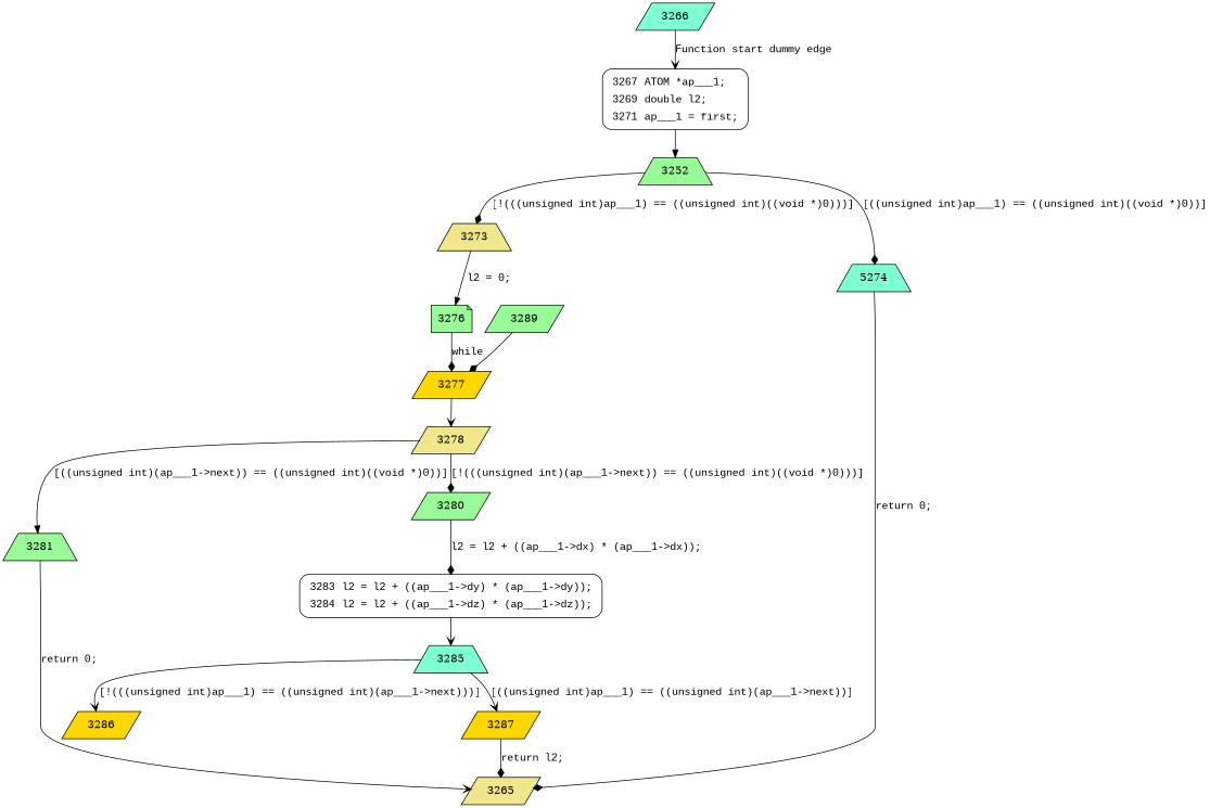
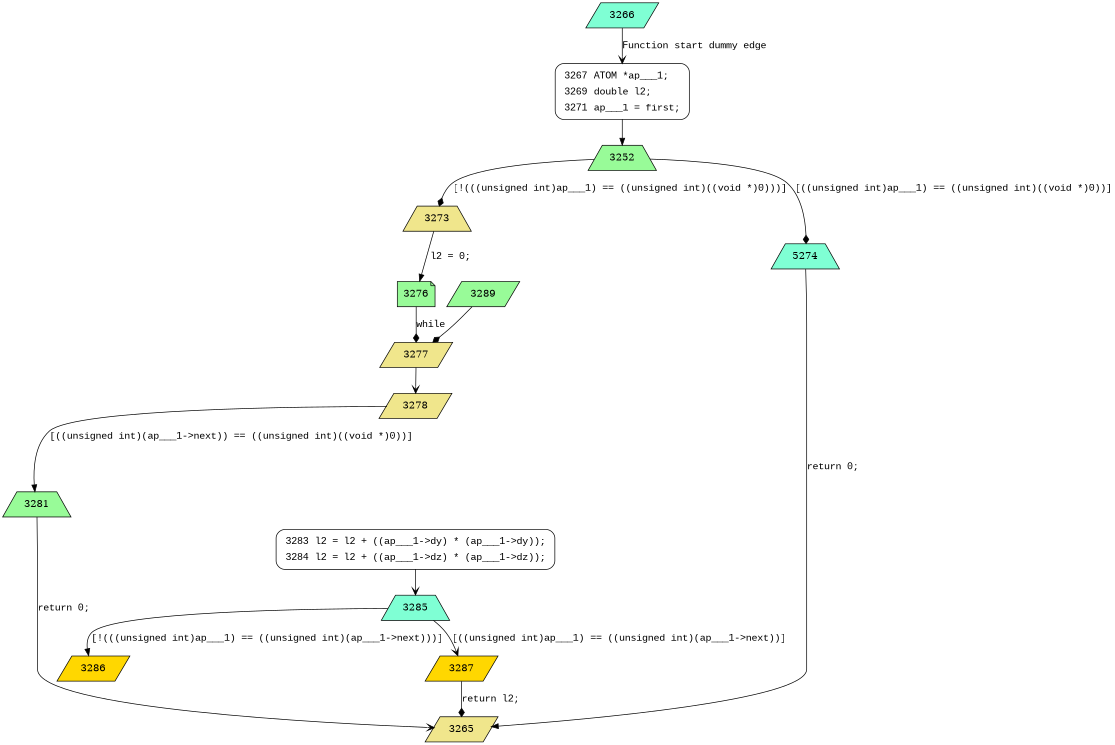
  digraph {
    node [fillcolor=palegreen shape=parallelogram style=filled]
    edge [arrowhead=diamond fontname="Courier New"]
    3266 [fillcolor=aquamarine]
    n2 [fillcolor=white fontname="Courier New" label=<<table border="0" cellborder="0" cellpadding="3" bgcolor="white"><tr><td align="right">3267</td><td align="left">ATOM *ap___1;</td></tr><tr><td align="right">3269</td><td align="left">double l2;</td></tr><tr><td align="right">3271</td><td align="left">ap___1 = first;</td></tr></table>> penwidth=1 shape=Mrecord style="filled,bold"]
    n3 [label=3252 shape=trapezium]
    3273 [fillcolor=khaki shape=trapezium]
    n5 [fillcolor=aquamarine label=5274 shape=trapezium]
    3276 [shape=note]
    3265 [fillcolor=khaki]
-   3277 [fillcolor=gold]
+   3277 [fillcolor=khaki]
    3278 [fillcolor=khaki]
-   3280
    3281 [shape=trapezium]
    n12 [fillcolor=white fontname="Courier New" label=<<table border="0" cellborder="0" cellpadding="3" bgcolor="white"><tr><td align="right">3283</td><td align="left">l2 = l2 + ((ap___1-&gt;dy) * (ap___1-&gt;dy));</td></tr><tr><td align="right">3284</td><td align="left">l2 = l2 + ((ap___1-&gt;dz) * (ap___1-&gt;dz));</td></tr></table>> penwidth=1 shape=Mrecord style="filled,bold"]
    3285 [fillcolor=aquamarine shape=trapezium]
    3286 [fillcolor=gold]
    3287 [fillcolor=gold]
    3289
    3266 -> n2 [arrowhead=vee label="Function start dummy edge"]
    n2 -> n3 [arrowhead=normal fontname=""]
    n3 -> 3273 [label="[!(((unsigned int)ap___1) == ((unsigned int)((void *)0)))]"]
    n3 -> n5 [label="[((unsigned int)ap___1) == ((unsigned int)((void *)0))]"]
    3273 -> 3276 [arrowhead=normal label="l2 = 0;"]
-   n5 -> 3265 [label="return 0;"]
+   n5 -> 3265 [arrowhead=normal label="return 0;"]
    3276 -> 3277 [label=while]
    3277 -> 3278 [arrowhead=vee]
-   3278 -> 3280 [label="[!(((unsigned int)(ap___1->next)) == ((unsigned int)((void *)0)))]"]
    3278 -> 3281 [arrowhead=normal label="[((unsigned int)(ap___1->next)) == ((unsigned int)((void *)0))]"]
-   3280 -> n12 [label="l2 = l2 + ((ap___1->dx) * (ap___1->dx));"]
    3281 -> 3265 [arrowhead=vee label="return 0;"]
    n12 -> 3285 [arrowhead=vee fontname=""]
-   3285 -> 3286 [arrowhead=vee label="[!(((unsigned int)ap___1) == ((unsigned int)(ap___1->next)))]"]
+   3285 -> 3286 [arrowhead=normal label="[!(((unsigned int)ap___1) == ((unsigned int)(ap___1->next)))]"]
    3285 -> 3287 [arrowhead=vee label="[((unsigned int)ap___1) == ((unsigned int)(ap___1->next))]"]
    3287 -> 3265 [label="return l2;"]
    3289 -> 3277
  }
